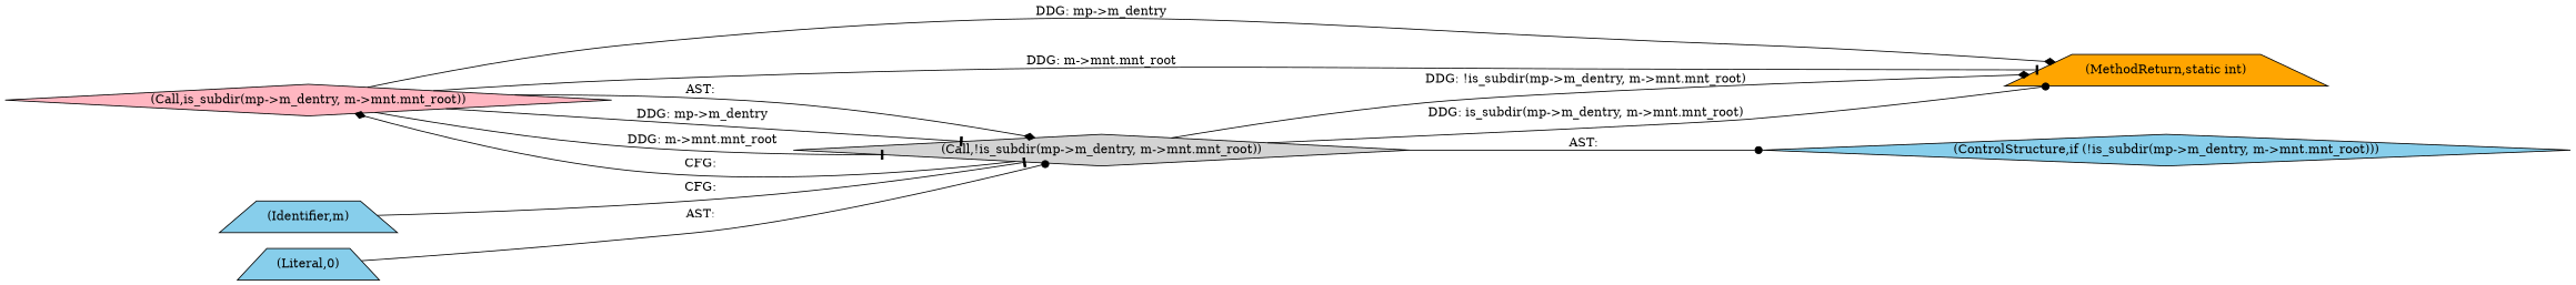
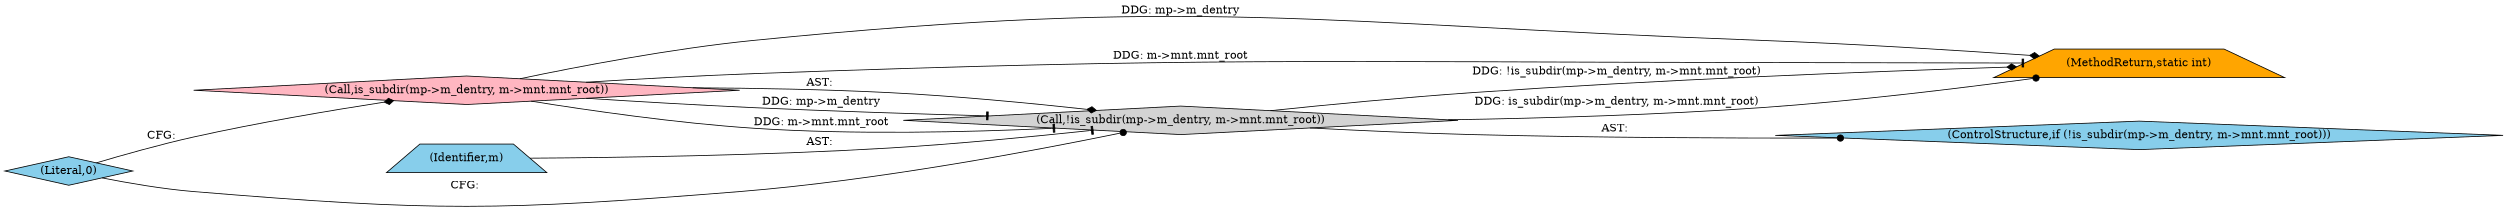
  digraph {
    rankdir=LR
    node [fillcolor=skyblue shape=diamond style=filled]
    edge [arrowhead=diamond]
    n1 [fillcolor=lightpink label="(Call,is_subdir(mp->m_dentry, m->mnt.mnt_root))"]
    n2 [fillcolor=lightgrey label="(Call,!is_subdir(mp->m_dentry, m->mnt.mnt_root))"]
    n3 [fillcolor=orange label="(MethodReturn,static int)" shape=trapezium]
    n4 [label="(ControlStructure,if (!is_subdir(mp->m_dentry, m->mnt.mnt_root)))"]
    n5 [label="(Identifier,m)" shape=trapezium]
-   n6 [label="(Literal,0)" shape=trapezium]
+   n6 [label="(Literal,0)"]
    n1 -> n2 [label="AST: "]
    n1 -> n2 [arrowhead=tee label="DDG: mp->m_dentry"]
    n1 -> n2 [arrowhead=tee label="DDG: m->mnt.mnt_root"]
    n1 -> n3 [label="DDG: mp->m_dentry"]
    n1 -> n3 [arrowhead=tee label="DDG: m->mnt.mnt_root"]
-   n2 -> n1 [label="CFG: "]
+   n6 -> n1 [label="CFG: "]
    n2 -> n3 [label="DDG: !is_subdir(mp->m_dentry, m->mnt.mnt_root)"]
    n2 -> n3 [arrowhead=dot label="DDG: is_subdir(mp->m_dentry, m->mnt.mnt_root)"]
    n2 -> n4 [arrowhead=dot label="AST: "]
-   n5 -> n2 [arrowhead=tee label="CFG: "]
-   n6 -> n2 [arrowhead=dot label="AST: "]
+   n5 -> n2 [arrowhead=tee label="AST: "]
+   n6 -> n2 [arrowhead=dot label="CFG: "]
  }
